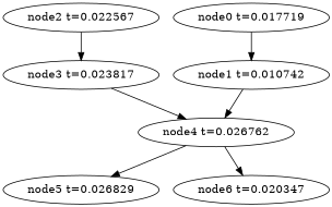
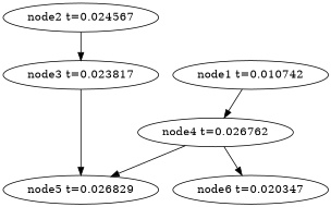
  digraph {
    n1 [label="node6 t=0.020347"]
    n2 [label="node5 t=0.026829"]
    n3 [label="node4 t=0.026762"]
    n4 [label="node3 t=0.023817"]
-   n5 [label="node2 t=0.022567"]
+   n5 [label="node2 t=0.024567"]
    n6 [label="node1 t=0.010742"]
-   n7 [label="node0 t=0.017719"]
    n3 -> n1
    n3 -> n2
-   n4 -> n3
+   n4 -> n2
    n5 -> n4
    n6 -> n3
-   n7 -> n6
  }
